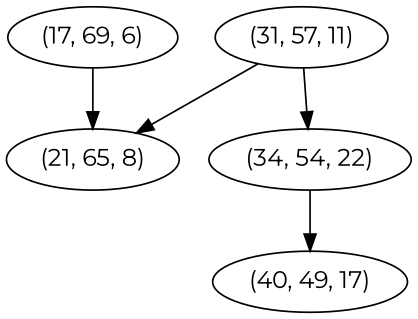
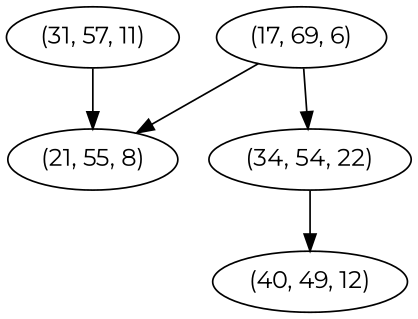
  digraph {
    fontname=Montserrat
    node [fontname=Montserrat]
    edge [fontname=Montserrat]
    "(17, 69, 6)"
-   "(21, 65, 8)"
+   "(21, 65, 8)" [label="(21, 55, 8)"]
    "(31, 57, 11)"
    n4 [label="(34, 54, 22)"]
-   "(40, 49, 17)"
+   "(40, 49, 17)" [label="(40, 49, 12)"]
    "(17, 69, 6)" -> "(21, 65, 8)"
    "(31, 57, 11)" -> "(21, 65, 8)"
-   "(31, 57, 11)" -> n4
+   "(17, 69, 6)" -> n4
    n4 -> "(40, 49, 17)"
  }
